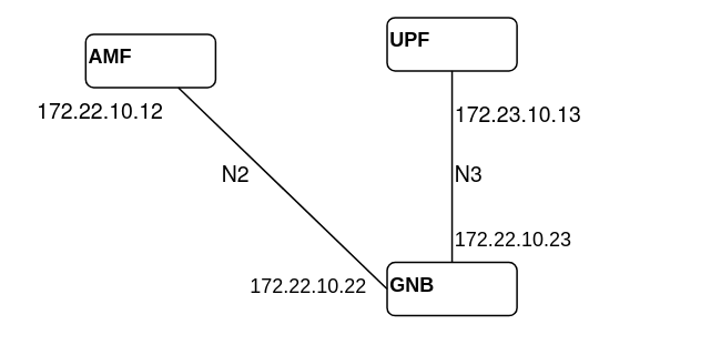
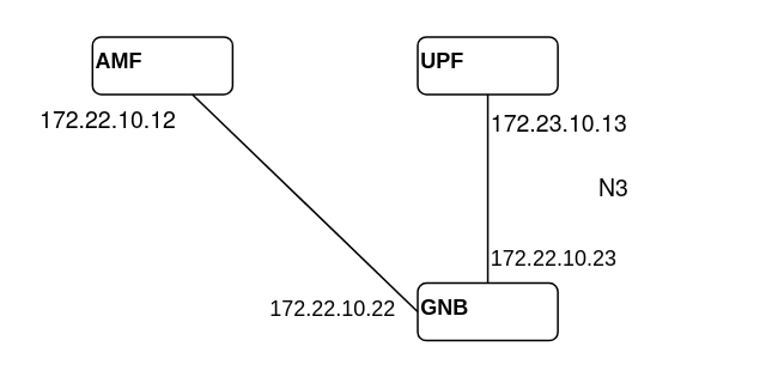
  <mxCell id="0" />
  <mxCell id="1" parent="0" />
  <mxCell id="2" value="&lt;p style=&quot;margin: 0px; font-variant-numeric: normal; font-variant-east-asian: normal; font-variant-alternates: normal; font-kerning: auto; font-optical-sizing: auto; font-feature-settings: normal; font-variation-settings: normal; font-stretch: normal; font-size: 13px; line-height: normal; font-family: &amp;quot;Helvetica Neue&amp;quot;;&quot; class=&quot;p1&quot;&gt;172.23.10.13&lt;/p&gt;" style="text;html=1;strokeColor=none;fillColor=none;align=left;verticalAlign=middle;whiteSpace=wrap;rounded=0;fontColor=#000000;" parent="1" vertex="1"><mxGeometry x="271" y="52" width="140" height="30" as="geometry" /></mxCell>
- <mxCell id="3" value="&lt;span&gt;UPF&lt;/span&gt;" style="rounded=1;whiteSpace=wrap;html=1;strokeColor=#000000;strokeWidth=1;fontColor=#000000;fillColor=none;align=left;verticalAlign=top;fontStyle=1" parent="1" vertex="1"><mxGeometry x="232" y="10" width="78" height="32" as="geometry" /></mxCell>
+ <mxCell id="3" value="&lt;span&gt;UPF&lt;/span&gt;" style="rounded=1;whiteSpace=wrap;html=1;strokeColor=#000000;strokeWidth=1;fontColor=#000000;fillColor=none;align=left;verticalAlign=top;fontStyle=1" parent="1" vertex="1"><mxGeometry x="232" y="20" width="78" height="32" as="geometry" /></mxCell>
  <mxCell id="4" value="&lt;p class=&quot;p1&quot;&gt;&lt;span style=&quot;background-color: initial;&quot;&gt;172.22.10.22&lt;/span&gt;&lt;/p&gt;" style="text;whiteSpace=wrap;html=1;fontColor=#000000;" parent="1" vertex="1"><mxGeometry x="148" y="146" width="169" height="45" as="geometry" /></mxCell>
  <mxCell id="5" style="edgeStyle=none;html=1;entryX=0.5;entryY=1;entryDx=0;entryDy=0;fontColor=#000000;strokeColor=#000000;endArrow=none;endFill=0;" parent="1" source="6" target="3" edge="1"><mxGeometry relative="1" as="geometry" /></mxCell>
  <mxCell id="6" value="&lt;span&gt;GNB&lt;/span&gt;" style="rounded=1;whiteSpace=wrap;html=1;strokeColor=#000000;strokeWidth=1;fontColor=#000000;fillColor=none;align=left;verticalAlign=top;fontStyle=1" parent="1" vertex="1"><mxGeometry x="232" y="157" width="78" height="32" as="geometry" /></mxCell>
- <mxCell id="7" value="&lt;p style=&quot;margin: 0px; font-variant-numeric: normal; font-variant-east-asian: normal; font-variant-alternates: normal; font-kerning: auto; font-optical-sizing: auto; font-feature-settings: normal; font-variation-settings: normal; font-stretch: normal; font-size: 13px; line-height: normal; font-family: &amp;quot;Helvetica Neue&amp;quot;;&quot; class=&quot;p1&quot;&gt;N3&lt;/p&gt;" style="text;html=1;strokeColor=none;fillColor=none;align=left;verticalAlign=middle;whiteSpace=wrap;rounded=0;fontColor=#000000;" parent="1" vertex="1"><mxGeometry x="271" y="88" width="40" height="30" as="geometry" /></mxCell>
+ <mxCell id="7" value="&lt;p style=&quot;margin: 0px; font-variant-numeric: normal; font-variant-east-asian: normal; font-variant-alternates: normal; font-kerning: auto; font-optical-sizing: auto; font-feature-settings: normal; font-variation-settings: normal; font-stretch: normal; font-size: 13px; line-height: normal; font-family: &amp;quot;Helvetica Neue&amp;quot;;&quot; class=&quot;p1&quot;&gt;N3&lt;/p&gt;" style="text;html=1;strokeColor=none;fillColor=none;align=left;verticalAlign=middle;whiteSpace=wrap;rounded=0;fontColor=#000000;" parent="1" vertex="1"><mxGeometry x="331" y="88" width="40" height="30" as="geometry" /></mxCell>
  <mxCell id="8" value="&lt;p style=&quot;margin: 0px; font-variant-numeric: normal; font-variant-east-asian: normal; font-variant-alternates: normal; font-kerning: auto; font-optical-sizing: auto; font-feature-settings: normal; font-variation-settings: normal; font-stretch: normal; font-size: 13px; line-height: normal; font-family: &amp;quot;Helvetica Neue&amp;quot;;&quot; class=&quot;p1&quot;&gt;&lt;span style=&quot;font-family: Helvetica; font-size: 12px;&quot;&gt;172.22.10.23&lt;/span&gt;&lt;br&gt;&lt;/p&gt;" style="text;html=1;strokeColor=none;fillColor=none;align=left;verticalAlign=middle;whiteSpace=wrap;rounded=0;fontColor=#000000;" parent="1" vertex="1"><mxGeometry x="271" y="127" width="140" height="30" as="geometry" /></mxCell>
  <mxCell id="9" style="edgeStyle=none;html=1;entryX=0;entryY=0.5;entryDx=0;entryDy=0;strokeColor=#000000;fontColor=#000000;endArrow=none;endFill=0;" parent="1" source="10" target="6" edge="1"><mxGeometry relative="1" as="geometry" /></mxCell>
  <mxCell id="10" value="&lt;span&gt;AMF&lt;/span&gt;" style="rounded=1;whiteSpace=wrap;html=1;strokeColor=#000000;strokeWidth=1;fontColor=#000000;fillColor=none;align=left;verticalAlign=top;fontStyle=1" parent="1" vertex="1"><mxGeometry x="51" y="20" width="78" height="32" as="geometry" /></mxCell>
  <mxCell id="11" value="&lt;p style=&quot;margin: 0px; font-variant-numeric: normal; font-variant-east-asian: normal; font-variant-alternates: normal; font-kerning: auto; font-optical-sizing: auto; font-feature-settings: normal; font-variation-settings: normal; font-stretch: normal; font-size: 13px; line-height: normal; font-family: &amp;quot;Helvetica Neue&amp;quot;;&quot; class=&quot;p1&quot;&gt;172.22.10.12&lt;/p&gt;" style="text;html=1;strokeColor=none;fillColor=none;align=left;verticalAlign=middle;whiteSpace=wrap;rounded=0;fontColor=#000000;" parent="1" vertex="1"><mxGeometry x="20" y="50" width="140" height="30" as="geometry" /></mxCell>
- <mxCell id="12" value="&lt;p style=&quot;margin: 0px; font-variant-numeric: normal; font-variant-east-asian: normal; font-variant-alternates: normal; font-kerning: auto; font-optical-sizing: auto; font-feature-settings: normal; font-variation-settings: normal; font-stretch: normal; font-size: 13px; line-height: normal; font-family: &amp;quot;Helvetica Neue&amp;quot;;&quot; class=&quot;p1&quot;&gt;N2&lt;/p&gt;" style="text;html=1;strokeColor=none;fillColor=none;align=left;verticalAlign=middle;whiteSpace=wrap;rounded=0;fontColor=#000000;" parent="1" vertex="1"><mxGeometry x="131" y="88" width="40" height="30" as="geometry" /></mxCell>
